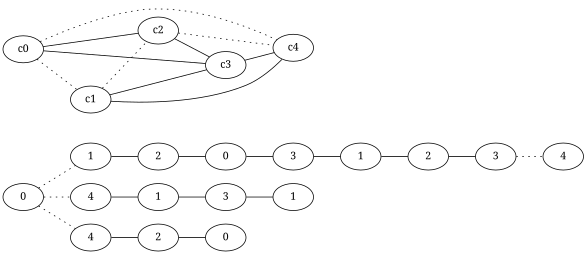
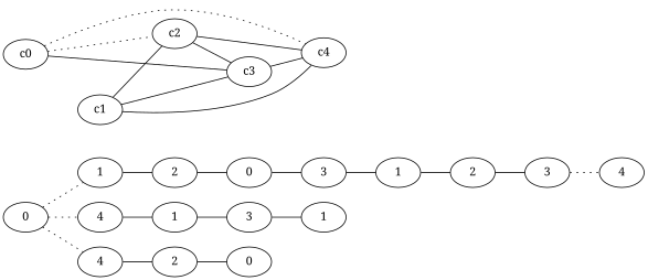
  graph {
    fontname="Noto Serif"
    rankdir=LR
    node [fontname="Noto Serif"]
    edge [fontname="Noto Serif"]
    n1 [label=0]
    n2 [label=1]
    n3 [label=4]
    n4 [label=4]
    n5 [label=2]
    n6 [label=1]
    n7 [label=2]
    n8 [label=0]
    n9 [label=3]
    n10 [label=1]
    n11 [label=2]
    n12 [label=3]
    n13 [label=4]
    n14 [label=3]
    n15 [label=1]
    n16 [label=0]
    c0
    c1
    c2
    c3
    c4
    n1 -- n2 [style=dotted]
    n1 -- n3 [style=dotted]
    n1 -- n4 [style=dotted]
    n2 -- n5
    n3 -- n6
    n4 -- n7
    n5 -- n8
    n6 -- n14
    n7 -- n16
    n8 -- n9
    n9 -- n10
    n10 -- n11
    n11 -- n12
    n12 -- n13 [style=dotted]
    n14 -- n15
-   c0 -- c1 [style=dotted]
-   c0 -- c2
+   c0 -- c2 [style=dotted]
    c0 -- c3
    c0 -- c4 [style=dotted]
-   c1 -- c2 [style=dotted]
+   c1 -- c2
    c1 -- c3
    c1 -- c4
    c2 -- c3
-   c2 -- c4 [style=dotted]
+   c2 -- c4
    c3 -- c4 [style=solid]
  }
